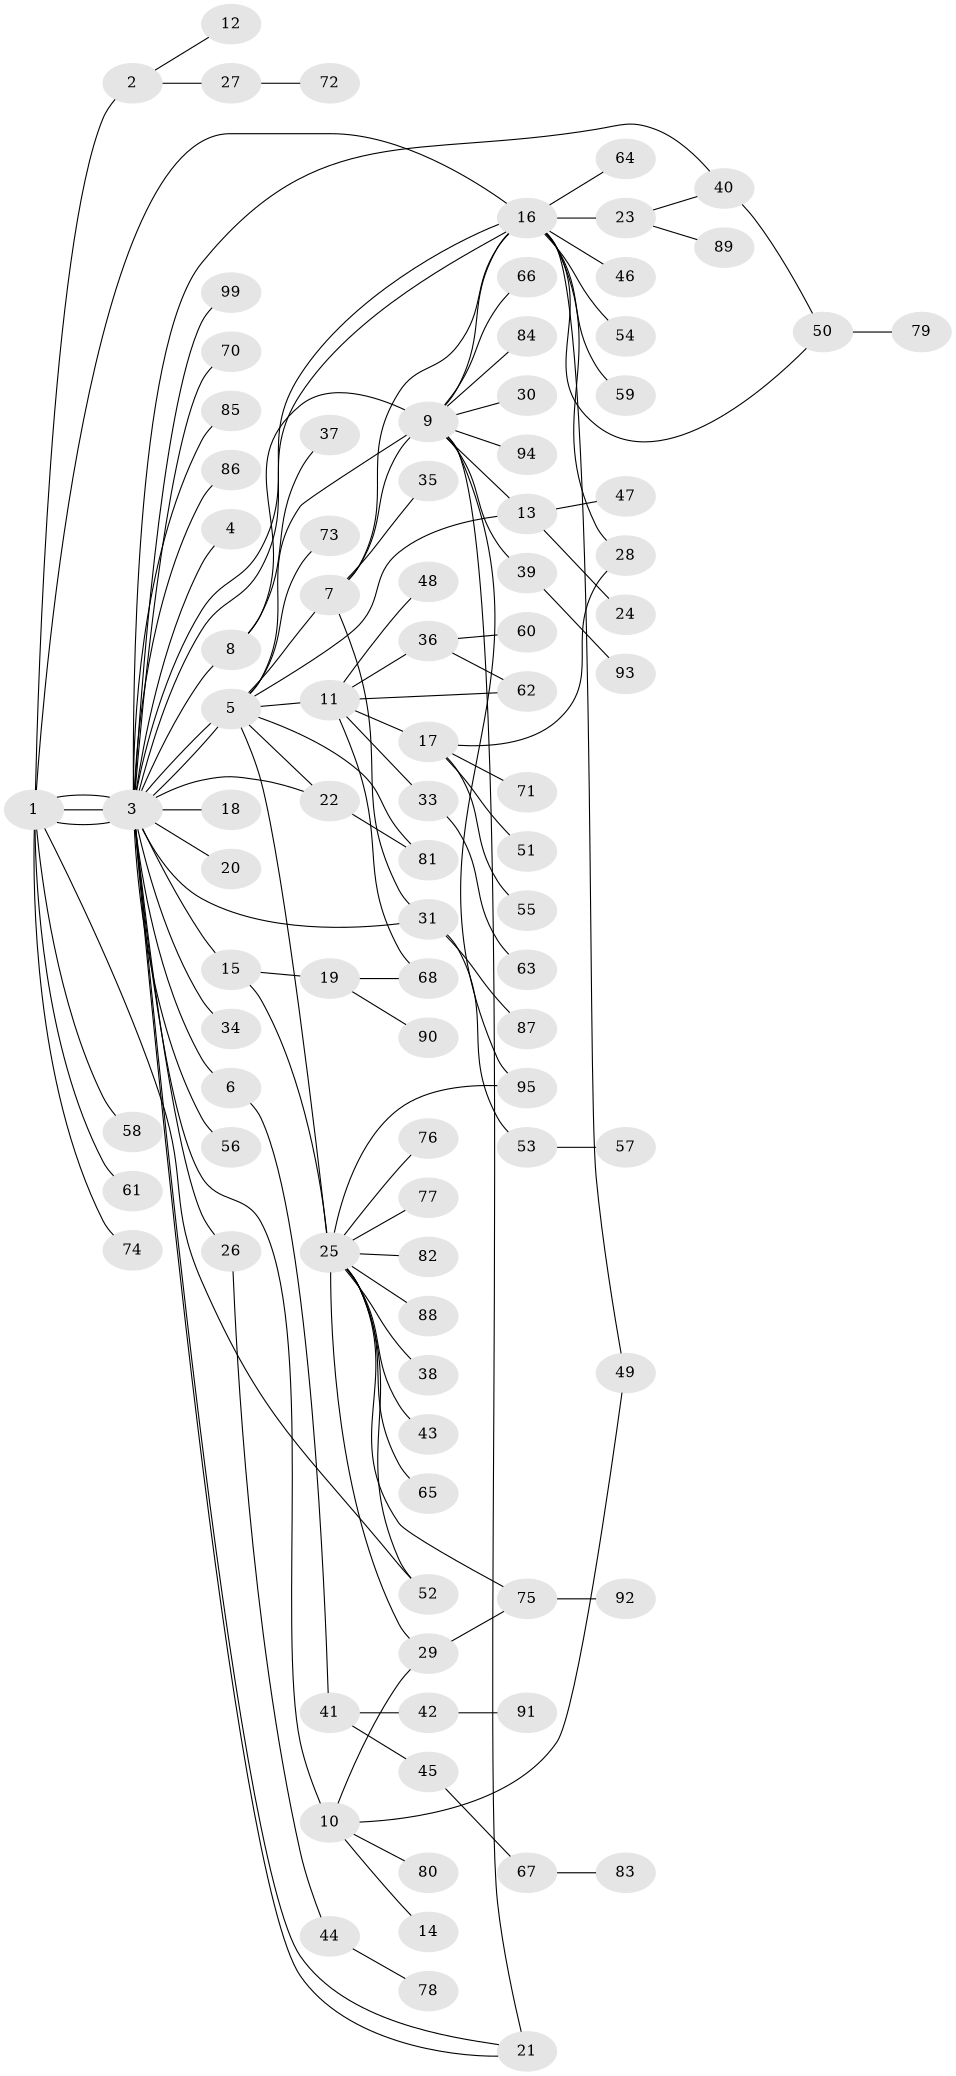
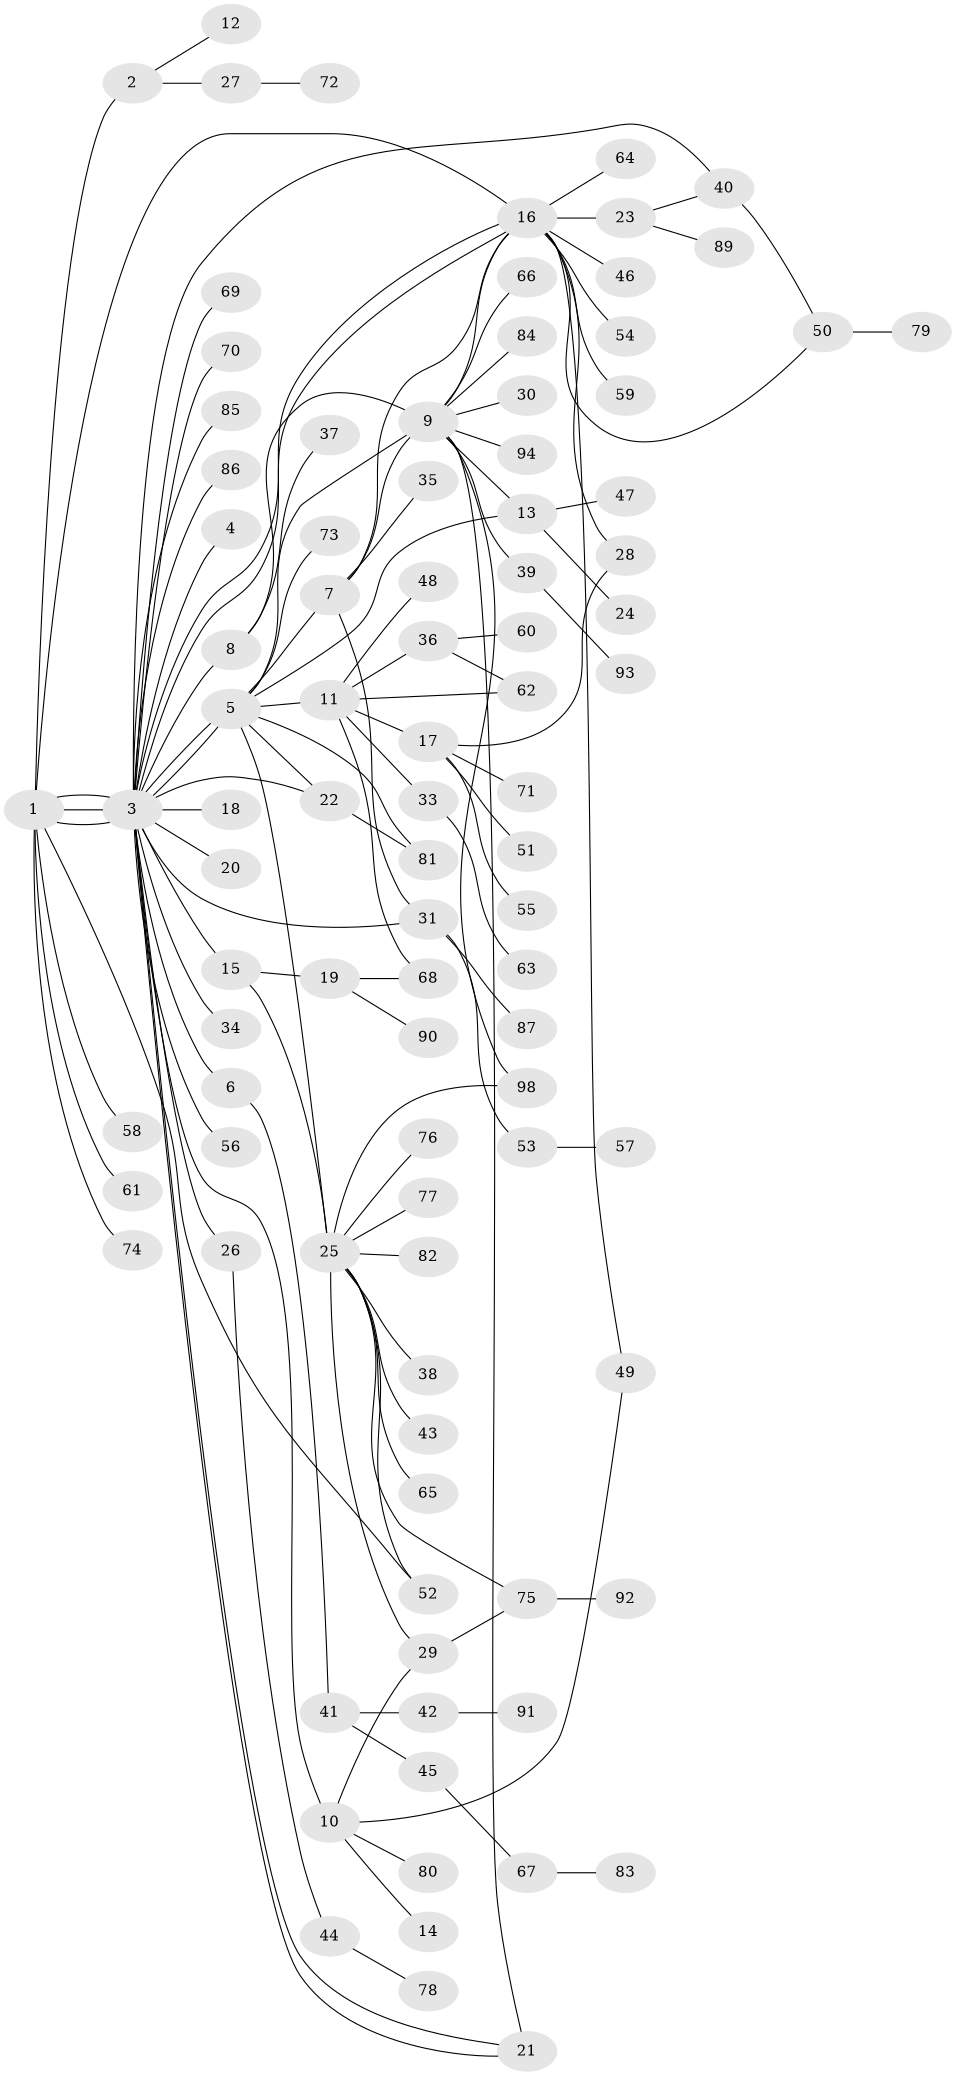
  graph {
    rankdir=LR
    node [color=gray90 style=filled]
    1
    2
    3
    16
    52
    58
    61
    74
    12
    27
    4
    5
    6
    8
    10
    15
    18
    20
    21
    22
    26
    31
    34
    40
    56
-   69 [label=99]
+   69
    70
    85
    86
    49
    23
    28
    46
    50
    54
    59
    64
    72
    7
    9
    11
    13
    25
    73
    81
    41
    37
    14
    29
    80
    19
    44
    53
    87
    35
    30
    39
    66
    84
    94
-   95
+   95 [label=98]
    17
    33
    36
    48
    62
    68
    24
    47
    38
    43
    65
    75
    76
    77
    82
-   88
    42
    45
    93
    51
    55
    71
    63
    60
    90
    89
    79
    92
    78
    57
    91
    67
    83
    1 -- 2
    1 -- 3
    1 -- 3
    1 -- 3
    1 -- 16
    1 -- 52
    1 -- 58
    1 -- 61
    1 -- 74
    2 -- 12
    2 -- 27
    3 -- 16
    3 -- 16
    3 -- 4
    3 -- 5
    3 -- 5
    3 -- 6
    3 -- 8
    3 -- 10
    3 -- 15
    3 -- 18
    3 -- 20
    3 -- 21
    3 -- 21
    3 -- 22
    3 -- 26
    3 -- 31
    3 -- 34
    3 -- 40
    3 -- 56
    3 -- 69
    3 -- 70
    3 -- 85
    3 -- 86
    16 -- 49
    16 -- 23
    16 -- 28
    16 -- 46
    16 -- 50
    16 -- 54
    16 -- 59
    16 -- 64
    27 -- 72
    5 -- 22
    5 -- 7
    5 -- 9
    5 -- 11
    5 -- 13
    5 -- 25
    5 -- 73
    5 -- 81
    6 -- 41
    8 -- 9
    8 -- 37
    10 -- 49
    10 -- 14
    10 -- 29
    10 -- 80
    15 -- 25
    15 -- 19
    22 -- 81
    26 -- 44
    31 -- 53
    31 -- 87
    40 -- 50
    23 -- 40
    23 -- 89
    50 -- 79
    7 -- 16
    7 -- 31
    7 -- 9
    7 -- 35
    9 -- 16
    9 -- 21
    9 -- 13
    9 -- 30
    9 -- 39
    9 -- 66
    9 -- 84
    9 -- 94
    9 -- 95
    11 -- 17
    11 -- 33
    11 -- 36
    11 -- 48
    11 -- 62
    11 -- 68
    13 -- 24
    13 -- 47
    25 -- 52
    25 -- 29
    25 -- 95
    25 -- 38
    25 -- 43
    25 -- 65
    25 -- 75
    25 -- 76
    25 -- 77
    25 -- 82
-   25 -- 88
    41 -- 42
    41 -- 45
    29 -- 75
    19 -- 68
    19 -- 90
    44 -- 78
    53 -- 57
    39 -- 93
    17 -- 28
    17 -- 51
    17 -- 55
    17 -- 71
    33 -- 63
    36 -- 62
    36 -- 60
    75 -- 92
    42 -- 91
    45 -- 67
    67 -- 83
  }
